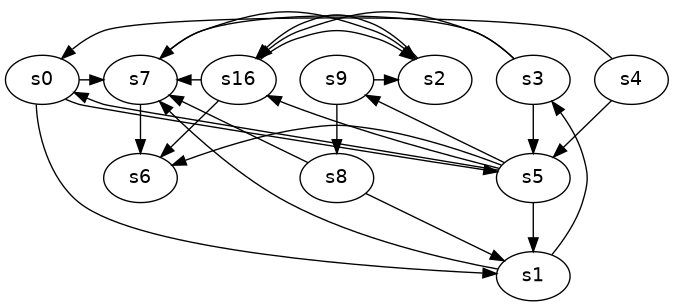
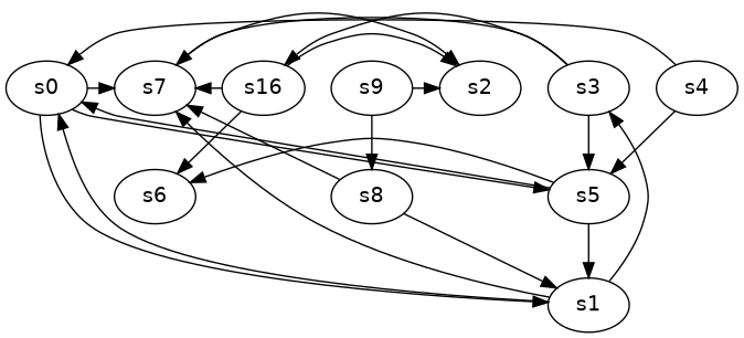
  digraph {
    fontname="DejaVu Sans"
    node [fontname="DejaVu Sans" player=1]
    edge [fontname="DejaVu Sans"]
    s0
    s1
    s5
    s7
    s3
    n6 [label=s16 player=0]
    s6
    s9 [player=0]
    s2
    s4 [player=0]
    s8 [player=0]
    s0 -> s1 [constraint="!(time % 5 == 0)"]
    s0 -> s5 [constraint="time % 4 == 2 && time % 5 == 3"]
    s0 -> s7 [constraint="time % 4 == 2"]
+   s1 -> s0 [constraint="!(time % 6 == 1)"]
    s1 -> s7 [constraint="time == 16 || time == 24"]
    s1 -> s3 [constraint="time % 6 == 5"]
    s5 -> s0 [constraint="time == 2 || time == 17"]
    s5 -> s1
-   s5 -> n6 [constraint="time % 8 == 5"]
    s5 -> s6 [constraint="time == 7"]
-   s5 -> s9 [constraint="time % 2 == 0 && time % 3 == 0"]
-   s7 -> s6
    s7 -> s2 [constraint="time == 0 || time == 2 || time == 4 || time == 5 || time == 18"]
    s3 -> s5
    s3 -> s7 [constraint="time == 13 || time == 15 || time == 26"]
    s3 -> n6 [constraint="time % 2 == 0 && time % 4 == 0"]
    n6 -> s7 [constraint="time == 12"]
    n6 -> s6 [constraint="time % 8 == 7"]
    n6 -> s2 [constraint="time % 2 == 0 || time % 3 == 1"]
    s9 -> s2 [constraint="time == 5"]
    s9 -> s8
-   s2 -> n6 [constraint="time == 3 || time == 11 || time == 14"]
    s4 -> s0 [constraint="time % 4 == 2 || time % 2 == 0"]
    s4 -> s5 [constraint="time % 5 == 0 || time % 5 == 0"]
    s8 -> s1 [constraint="!(time % 3 == 0)"]
    s8 -> s7 [constraint="time == 1 || time == 4 || time == 13 || time == 20 || time == 22"]
  }
